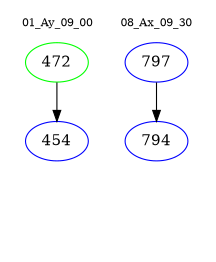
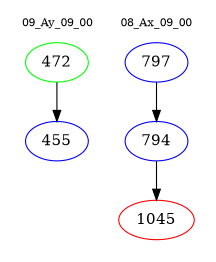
  digraph {
    node [color=blue]
    edge [color=black]
    n1 [color=green label=472]
-   n2 [label=454]
+   n2 [label=455]
    n3 [label=797]
    n4 [label=794]
+   n5 [color=red label=1045]
    subgraph cluster_1 {
      color=white
      fontsize=10
-     label="01_Ay_09_00"
+     label="09_Ay_09_00"
      n1
      n2
    }
    subgraph cluster_2 {
      color=white
      fontsize=10
-     label="08_Ax_09_30"
+     label="08_Ax_09_00"
      n3
      n4
+     n5
    }
    n1 -> n2
    n3 -> n4
+   n4 -> n5
  }
